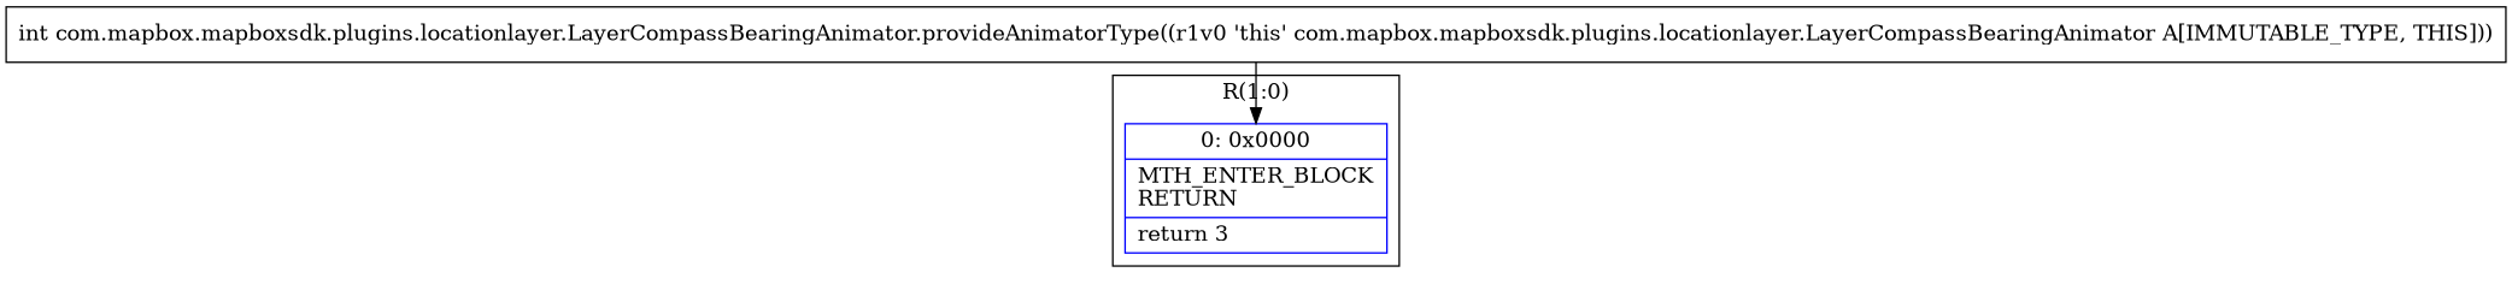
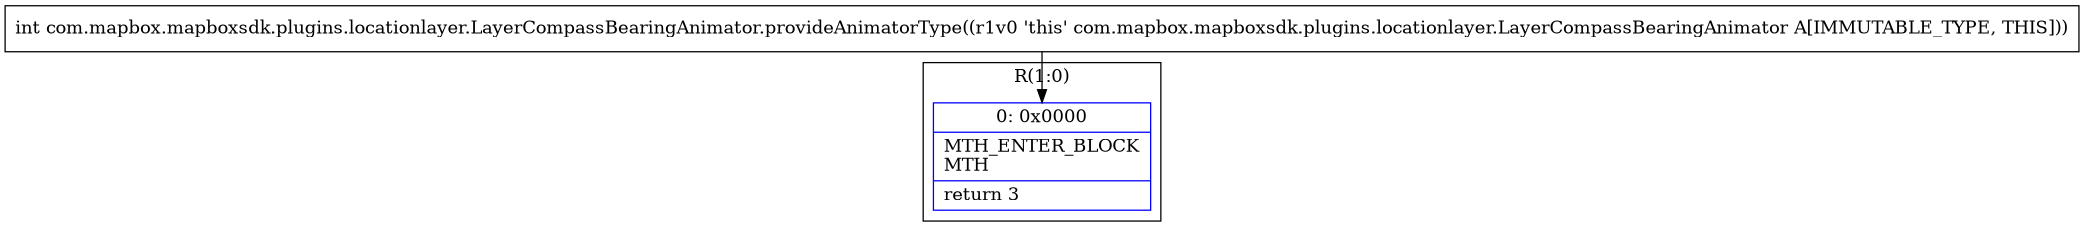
  digraph {
    node [shape=record]
-   n1 [color=blue label="{0\:\ 0x0000|MTH_ENTER_BLOCK\lRETURN\l|return 3\l}"]
+   n1 [color=blue label="{0\:\ 0x0000|MTH_ENTER_BLOCK\lMTH\l|return 3\l}"]
    n2 [label="{int com.mapbox.mapboxsdk.plugins.locationlayer.LayerCompassBearingAnimator.provideAnimatorType((r1v0 'this' com.mapbox.mapboxsdk.plugins.locationlayer.LayerCompassBearingAnimator A[IMMUTABLE_TYPE, THIS])) }"]
    subgraph cluster_1 {
      label="R(1:0)"
      n1
    }
    n2 -> n1
  }
